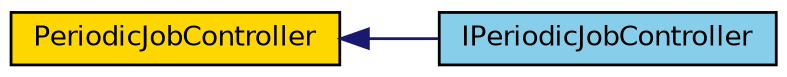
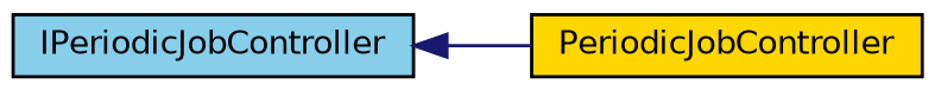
  digraph {
    rankdir=LR
    node [color=black fontname=Helvetica fontsize=10 shape=record style=filled]
    n1 [fillcolor=skyblue height=0.2 label=IPeriodicJobController width=0.4]
    n2 [fillcolor=gold height=0.2 label=PeriodicJobController width=0.4]
-   n2 -> n1 [color=midnightblue dir=back fontname=Helvetica fontsize=10 labelfontname=Helvetica labelfontsize=10 style=solid]
+   n1 -> n2 [color=midnightblue dir=back fontname=Helvetica fontsize=10 labelfontname=Helvetica labelfontsize=10 style=solid]
  }
